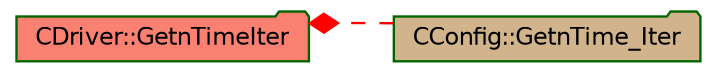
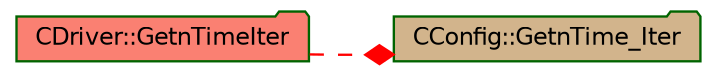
  digraph {
    rankdir=LR
    node [color=darkgreen fontname=Helvetica fontsize=10 shape=folder style=filled]
    n1 [fillcolor=salmon fontcolor=black height=0.2 label="CDriver::GetnTimeIter" width=0.4]
    n2 [fillcolor=tan height=0.2 label="CConfig::GetnTime_Iter" width=0.4]
-   n2 -> n1 [color=red fontname=Helvetica fontsize=10 labelfontname=Helvetica labelfontsize=10 style=dashed arrowhead=diamond]
+   n1 -> n2 [color=red fontname=Helvetica fontsize=10 labelfontname=Helvetica labelfontsize=10 style=dashed arrowhead=diamond]
  }
